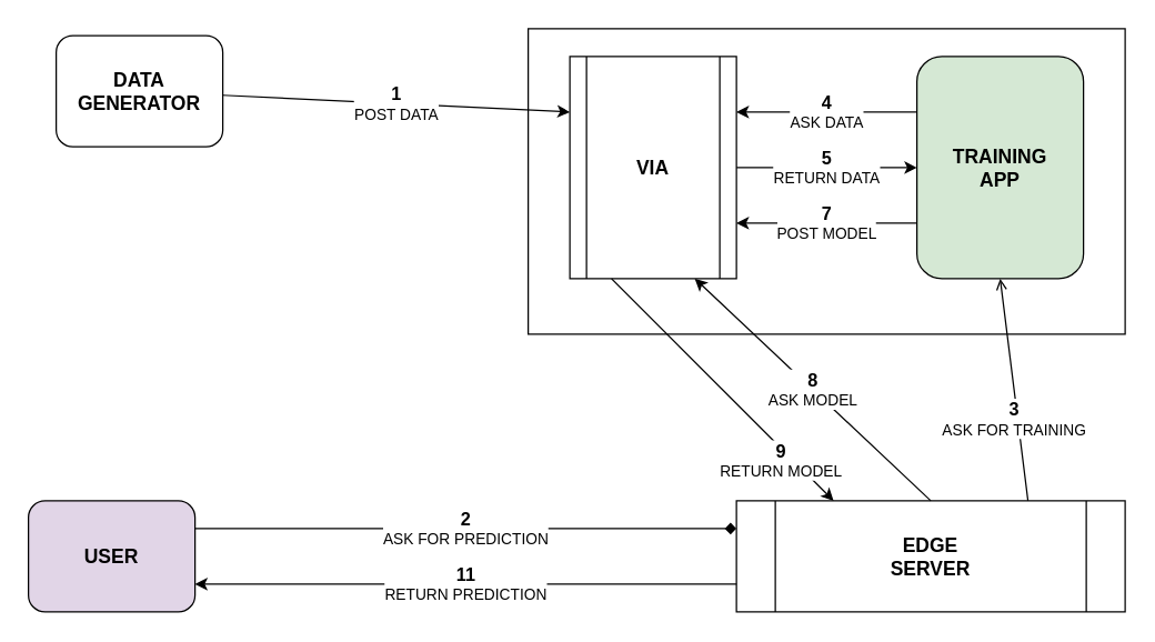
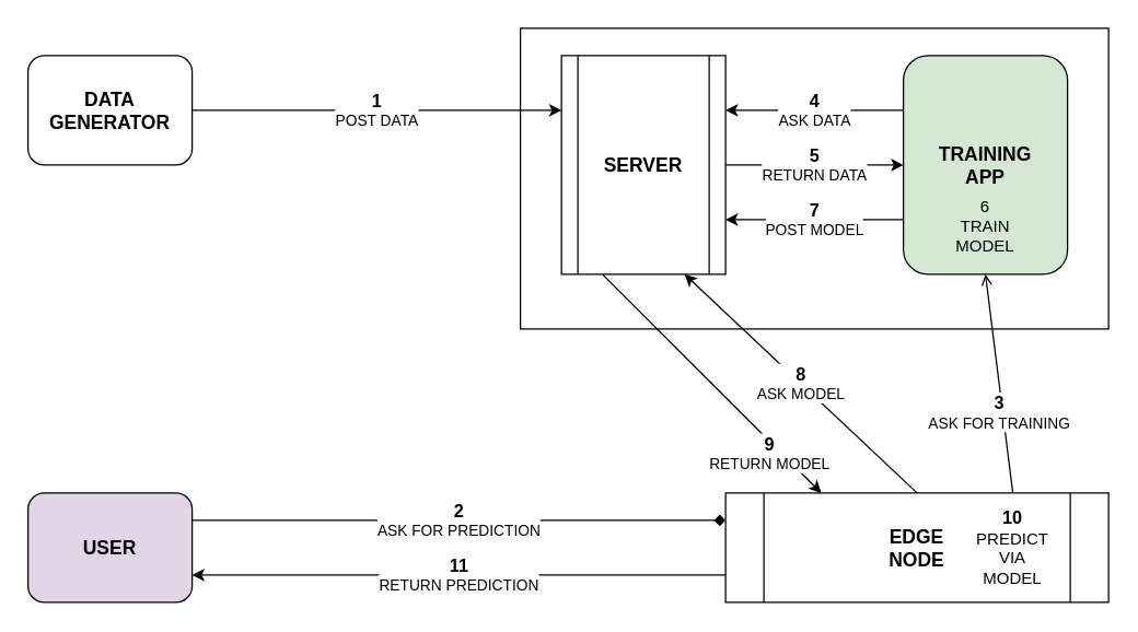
  <mxCell id="0" />
  <mxCell id="1" parent="0" />
- <mxCell id="2" value="&lt;b&gt;&lt;font style=&quot;font-size: 14px;&quot;&gt;DATA&lt;br&gt;GENERATOR&lt;br&gt;&lt;/font&gt;&lt;/b&gt;" style="rounded=1;whiteSpace=wrap;html=1;" parent="1" vertex="1"><mxGeometry x="40" y="25" width="120" height="80" as="geometry" /></mxCell>
+ <mxCell id="2" value="&lt;b&gt;&lt;font style=&quot;font-size: 14px;&quot;&gt;DATA&lt;br&gt;GENERATOR&lt;br&gt;&lt;/font&gt;&lt;/b&gt;" style="rounded=1;whiteSpace=wrap;html=1;" parent="1" vertex="1"><mxGeometry x="20" y="40" width="120" height="80" as="geometry" /></mxCell>
  <mxCell id="3" value="&lt;b&gt;&lt;font style=&quot;font-size: 14px;&quot;&gt;USER&lt;/font&gt;&lt;/b&gt;" style="rounded=1;whiteSpace=wrap;html=1;fillColor=#e1d5e7;" parent="1" vertex="1"><mxGeometry x="20" y="360" width="120" height="80" as="geometry" /></mxCell>
  <mxCell id="4" value="" style="rounded=0;whiteSpace=wrap;html=1;" parent="1" vertex="1"><mxGeometry x="380" y="20" width="430" height="220" as="geometry" /></mxCell>
- <mxCell id="5" value="&lt;font style=&quot;font-size: 14px;&quot;&gt;&lt;b&gt;VIA&lt;/b&gt;&lt;/font&gt;" style="shape=process;whiteSpace=wrap;html=1;backgroundOutline=1;" parent="1" vertex="1"><mxGeometry x="410" y="40" width="120" height="160" as="geometry" /></mxCell>
+ <mxCell id="5" value="&lt;font style=&quot;font-size: 14px;&quot;&gt;&lt;b&gt;SERVER&lt;/b&gt;&lt;/font&gt;" style="shape=process;whiteSpace=wrap;html=1;backgroundOutline=1;" parent="1" vertex="1"><mxGeometry x="410" y="40" width="120" height="160" as="geometry" /></mxCell>
  <mxCell id="6" value="&lt;b style=&quot;font-size: 14px;&quot;&gt;TRAINING&lt;br&gt;APP&lt;/b&gt;" style="rounded=1;whiteSpace=wrap;html=1;fillColor=#d5e8d4;" parent="1" vertex="1"><mxGeometry x="660" y="40" width="120" height="160" as="geometry" /></mxCell>
- <mxCell id="7" value="&lt;font style=&quot;font-size: 14px;&quot;&gt;&lt;b&gt;EDGE&lt;br&gt;SERVER&lt;/b&gt;&lt;/font&gt;" style="shape=process;whiteSpace=wrap;html=1;backgroundOutline=1;" parent="1" vertex="1"><mxGeometry x="530" y="360" width="280" height="80" as="geometry" /></mxCell>
+ <mxCell id="7" value="&lt;font style=&quot;font-size: 14px;&quot;&gt;&lt;b&gt;EDGE&lt;br&gt;NODE&lt;/b&gt;&lt;/font&gt;" style="shape=process;whiteSpace=wrap;html=1;backgroundOutline=1;" parent="1" vertex="1"><mxGeometry x="530" y="360" width="280" height="80" as="geometry" /></mxCell>
  <mxCell id="8" value="&lt;b&gt;&lt;font style=&quot;font-size: 13px;&quot;&gt;1&lt;/font&gt;&lt;/b&gt;&lt;br&gt;POST DATA" style="endArrow=classic;html=1;rounded=0;" parent="1" source="2" edge="1"><mxGeometry width="50" height="50" relative="1" as="geometry"><mxPoint x="370" y="290" as="sourcePoint" /><mxPoint x="410" y="80" as="targetPoint" /></mxGeometry></mxCell>
  <mxCell id="9" value="&lt;b&gt;&lt;font style=&quot;font-size: 13px;&quot;&gt;2&lt;/font&gt;&lt;/b&gt;&lt;br&gt;ASK FOR PREDICTION" style="endArrow=diamond;html=1;rounded=0;exitX=1;exitY=0.25;exitDx=0;exitDy=0;entryX=0;entryY=0.25;entryDx=0;entryDy=0;" parent="1" source="3" target="7" edge="1"><mxGeometry width="50" height="50" relative="1" as="geometry"><mxPoint x="370" y="280" as="sourcePoint" /><mxPoint x="420" y="230" as="targetPoint" /></mxGeometry></mxCell>
  <mxCell id="10" value="&lt;b&gt;&lt;font style=&quot;font-size: 13px;&quot;&gt;11&lt;/font&gt;&lt;/b&gt;&lt;br&gt;RETURN PREDICTION" style="endArrow=classic;html=1;rounded=0;entryX=1;entryY=0.75;entryDx=0;entryDy=0;exitX=0;exitY=0.75;exitDx=0;exitDy=0;" parent="1" edge="1"><mxGeometry width="50" height="50" relative="1" as="geometry"><mxPoint x="530" y="420" as="sourcePoint" /><mxPoint x="140" y="420" as="targetPoint" /></mxGeometry></mxCell>
  <mxCell id="11" value="&lt;font style=&quot;font-size: 13px;&quot;&gt;&lt;b&gt;3&lt;/b&gt;&lt;/font&gt;&lt;br&gt;ASK FOR TRAINING" style="endArrow=open;html=1;rounded=0;exitX=0.75;exitY=0;exitDx=0;exitDy=0;entryX=0.5;entryY=1;entryDx=0;entryDy=0;" parent="1" source="7" target="6" edge="1"><mxGeometry x="-0.271" y="3" width="50" height="50" relative="1" as="geometry"><mxPoint x="370" y="270" as="sourcePoint" /><mxPoint x="420" y="220" as="targetPoint" /><mxPoint y="-1" as="offset" /></mxGeometry></mxCell>
  <mxCell id="12" value="&lt;b&gt;&lt;font style=&quot;font-size: 13px;&quot;&gt;4&lt;/font&gt;&lt;/b&gt;&lt;br&gt;ASK DATA" style="endArrow=classic;html=1;rounded=0;exitX=0;exitY=0.25;exitDx=0;exitDy=0;entryX=1;entryY=0.25;entryDx=0;entryDy=0;" parent="1" source="6" target="5" edge="1"><mxGeometry width="50" height="50" relative="1" as="geometry"><mxPoint x="370" y="260" as="sourcePoint" /><mxPoint x="420" y="210" as="targetPoint" /></mxGeometry></mxCell>
  <mxCell id="13" value="&lt;b&gt;&lt;font style=&quot;font-size: 13px;&quot;&gt;5&lt;/font&gt;&lt;/b&gt;&lt;br&gt;RETURN DATA" style="endArrow=classic;html=1;rounded=0;entryX=0;entryY=0.5;entryDx=0;entryDy=0;" parent="1" source="5" target="6" edge="1"><mxGeometry width="50" height="50" relative="1" as="geometry"><mxPoint x="370" y="260" as="sourcePoint" /><mxPoint x="420" y="210" as="targetPoint" /></mxGeometry></mxCell>
  <mxCell id="14" value="&lt;b&gt;&lt;font style=&quot;font-size: 13px;&quot;&gt;7&lt;/font&gt;&lt;/b&gt;&lt;br&gt;POST MODEL" style="endArrow=classic;html=1;rounded=0;exitX=0;exitY=0.75;exitDx=0;exitDy=0;entryX=1;entryY=0.75;entryDx=0;entryDy=0;" parent="1" source="6" target="5" edge="1"><mxGeometry width="50" height="50" relative="1" as="geometry"><mxPoint x="370" y="250" as="sourcePoint" /><mxPoint x="420" y="200" as="targetPoint" /></mxGeometry></mxCell>
  <mxCell id="15" value="&lt;b&gt;&lt;font style=&quot;font-size: 13px;&quot;&gt;8&lt;/font&gt;&lt;/b&gt;&lt;br&gt;ASK MODEL" style="endArrow=classic;html=1;rounded=0;entryX=0.75;entryY=1;entryDx=0;entryDy=0;exitX=0.5;exitY=0;exitDx=0;exitDy=0;" parent="1" source="7" target="5" edge="1"><mxGeometry width="50" height="50" relative="1" as="geometry"><mxPoint x="620" y="310" as="sourcePoint" /><mxPoint x="420" y="190" as="targetPoint" /></mxGeometry></mxCell>
  <mxCell id="16" value="&lt;b&gt;&lt;font style=&quot;font-size: 13px;&quot;&gt;9&lt;/font&gt;&lt;/b&gt;&lt;br&gt;RETURN MODEL" style="endArrow=classic;html=1;rounded=0;entryX=0.25;entryY=0;entryDx=0;entryDy=0;exitX=0.25;exitY=1;exitDx=0;exitDy=0;" parent="1" source="5" target="7" edge="1"><mxGeometry x="0.58" y="-6" width="50" height="50" relative="1" as="geometry"><mxPoint x="370" y="240" as="sourcePoint" /><mxPoint x="420" y="190" as="targetPoint" /><mxPoint as="offset" /></mxGeometry></mxCell>
+ <mxCell id="17" value="6&lt;br&gt;TRAIN MODEL" style="text;html=1;strokeColor=none;fillColor=none;align=center;verticalAlign=middle;whiteSpace=wrap;rounded=0;" parent="1" vertex="1"><mxGeometry x="690" y="150" width="60" height="30" as="geometry" /></mxCell>
+ <mxCell id="18" value="&lt;b&gt;&lt;font style=&quot;font-size: 13px;&quot;&gt;10&lt;/font&gt;&lt;/b&gt;&lt;br&gt;PREDICT&lt;br&gt;VIA&lt;br&gt;MODEL" style="text;html=1;strokeColor=none;fillColor=none;align=center;verticalAlign=middle;whiteSpace=wrap;rounded=0;" parent="1" vertex="1"><mxGeometry x="710" y="385" width="60" height="30" as="geometry" /></mxCell>
